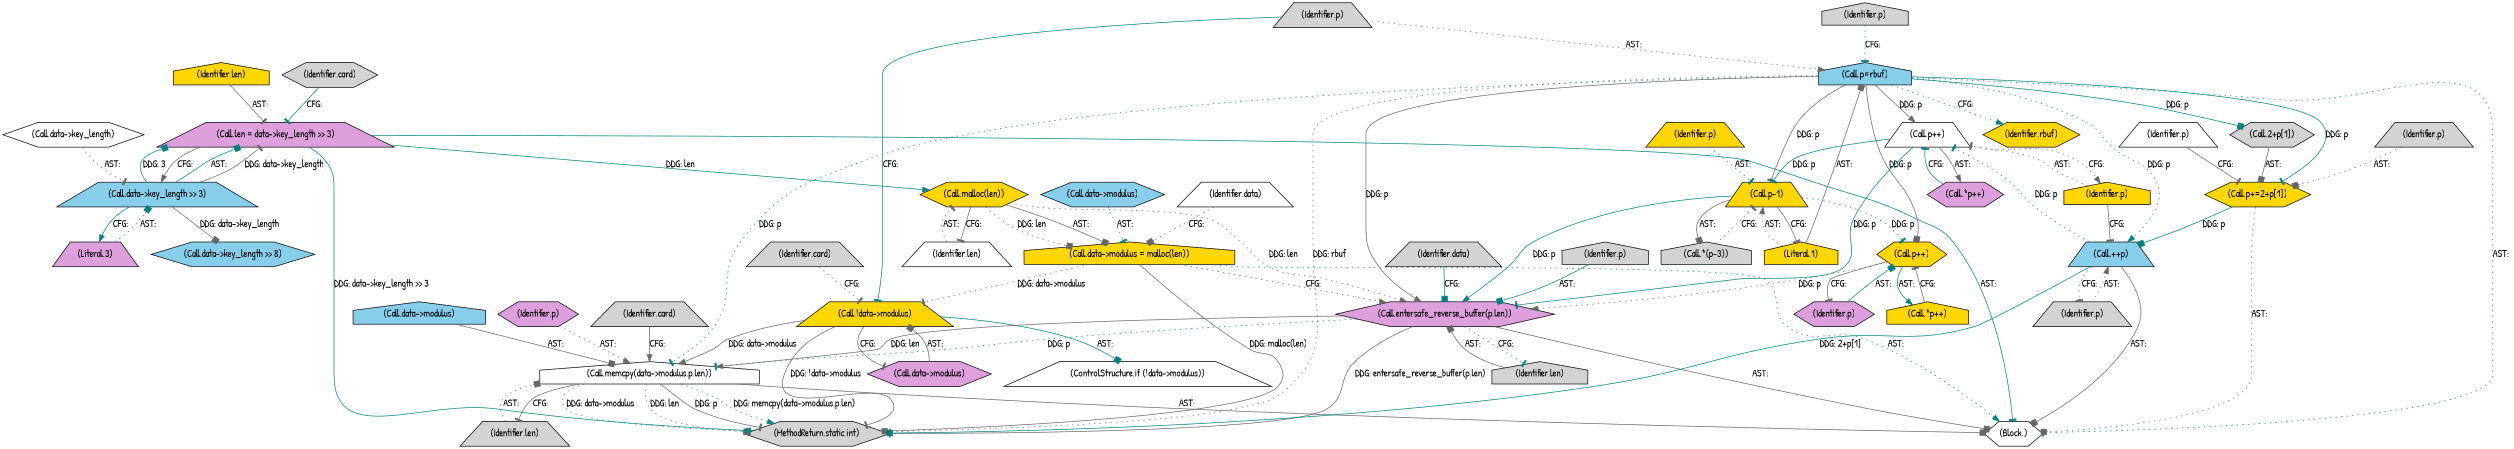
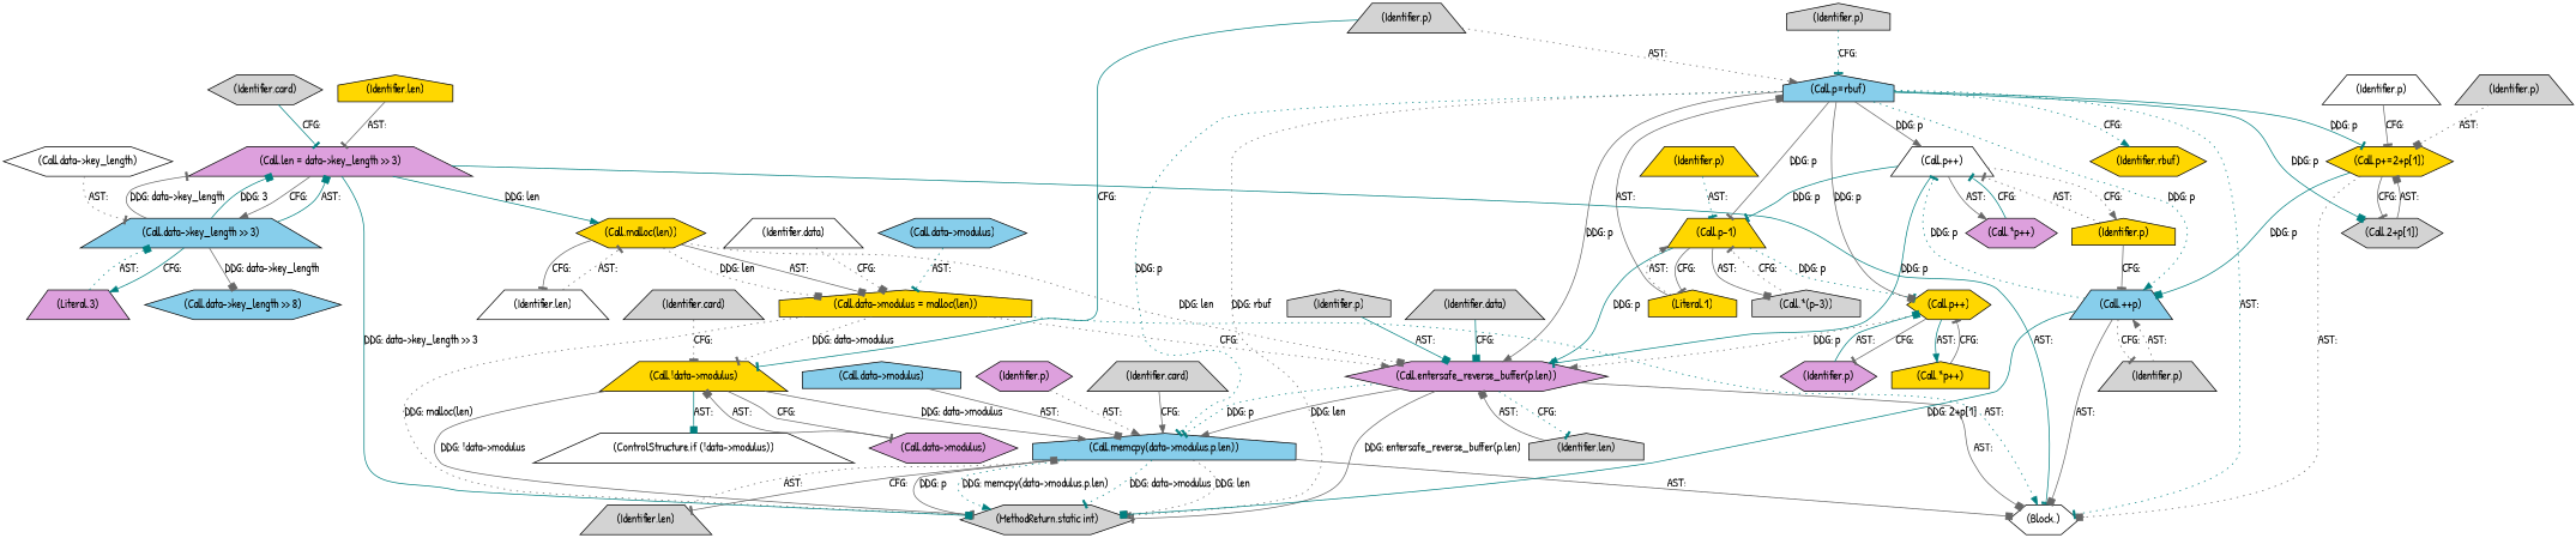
  digraph {
    fontname="Patrick Hand"
    node [fillcolor=lightgrey fontname="Patrick Hand" shape=trapezium style=filled]
    edge [arrowhead=tee color=gray40 fontname="Patrick Hand" style=solid]
-   n1 [fillcolor=white label="(Call,memcpy(data->modulus,p,len))" shape=house]
+   n1 [fillcolor=skyblue label="(Call,memcpy(data->modulus,p,len))" shape=house]
    n2 [fillcolor=white label="(Block,)" shape=hexagon]
    n3 [label="(MethodReturn,static int)" shape=hexagon]
    n4 [label="(Identifier,len)"]
    n5 [fillcolor=gold label="(Call,!data->modulus)"]
    n6 [fillcolor=white label="(ControlStructure,if (!data->modulus))"]
    n7 [fillcolor=plum label="(Call,data->modulus)" shape=hexagon]
    n8 [fillcolor=gold label="(Call,data->modulus = malloc(len))" shape=house]
    n9 [fillcolor=plum label="(Call,entersafe_reverse_buffer(p,len))" shape=hexagon]
    n10 [fillcolor=gold label="(Call,malloc(len))" shape=hexagon]
    n11 [fillcolor=white label="(Identifier,len)"]
    n12 [label="(Identifier,len)" shape=house]
    n13 [fillcolor=plum label="(Call,len = data->key_length >> 3)"]
    n14 [fillcolor=skyblue label="(Call,data->key_length >> 3)"]
    n15 [fillcolor=plum label="(Literal,3)"]
    n16 [fillcolor=skyblue label="(Call,data->key_length >> 8)" shape=hexagon]
    n17 [fillcolor=gold label="(Call,p-1)"]
    n18 [fillcolor=gold label="(Call,p++)" shape=hexagon]
    n19 [fillcolor=gold label="(Literal,1)" shape=house]
    n20 [label="(Call,*(p-3))" shape=house]
    n21 [fillcolor=plum label="(Identifier,p)" shape=hexagon]
    n22 [fillcolor=gold label="(Call,*p++)" shape=house]
    n23 [fillcolor=skyblue label="(Call,p=rbuf)" shape=house]
    n24 [fillcolor=white label="(Call,p++)"]
    n25 [fillcolor=gold label="(Identifier,p)" shape=house]
    n26 [fillcolor=plum label="(Call,*p++)" shape=hexagon]
    n27 [fillcolor=skyblue label="(Call,++p)"]
    n28 [label="(Identifier,p)"]
    n29 [fillcolor=gold label="(Call,p+=2+p[1])" shape=hexagon]
    n30 [label="(Call,2+p[1])" shape=hexagon]
    n31 [fillcolor=gold label="(Identifier,rbuf)" shape=hexagon]
    n32 [fillcolor=skyblue label="(Call,data->modulus)" shape=hexagon]
    n33 [label="(Identifier,p)"]
    n34 [fillcolor=white label="(Identifier,p)"]
    n35 [label="(Identifier,data)"]
    n36 [label="(Identifier,p)" shape=house]
    n37 [label="(Identifier,card)"]
    n38 [label="(Identifier,card)"]
    n39 [label="(Identifier,card)" shape=hexagon]
    n40 [fillcolor=gold label="(Identifier,p)"]
    n41 [fillcolor=skyblue label="(Call,data->modulus)" shape=house]
    n42 [fillcolor=gold label="(Identifier,len)" shape=house]
    n43 [label="(Identifier,p)" shape=house]
    n44 [fillcolor=white label="(Call,data->key_length)" shape=hexagon]
    n45 [fillcolor=white label="(Identifier,data)"]
    n46 [fillcolor=plum label="(Identifier,p)" shape=hexagon]
    n47 [label="(Identifier,p)"]
    n1 -> n2 [arrowhead=box label="AST: "]
    n1 -> n3 [color=teal label="DDG: data->modulus" style=dotted]
    n1 -> n3 [arrowhead=box label="DDG: len" style=dotted]
    n1 -> n3 [label="DDG: p"]
    n1 -> n3 [arrowhead=normal color=teal label="DDG: memcpy(data->modulus,p,len)" style=dotted]
    n1 -> n4 [label="CFG: "]
    n4 -> n1 [arrowhead=box label="AST: " style=dotted]
    n5 -> n1 [arrowhead=normal label="DDG: data->modulus"]
    n5 -> n3 [label="DDG: !data->modulus"]
    n5 -> n6 [arrowhead=box color=teal label="AST: "]
    n5 -> n7 [label="CFG: "]
    n7 -> n5 [arrowhead=box label="AST: "]
    n8 -> n2 [arrowhead=normal color=teal label="AST: " style=dotted]
-   n8 -> n3 [arrowhead=box label="DDG: malloc(len)"]
+   n8 -> n3 [arrowhead=box label="DDG: malloc(len)" style=dotted]
    n8 -> n5 [label="DDG: data->modulus" style=dotted]
    n8 -> n9 [arrowhead=normal label="CFG: " style=dotted]
    n9 -> n1 [color=teal label="DDG: p" style=dotted]
    n9 -> n1 [arrowhead=normal label="DDG: len"]
    n9 -> n2 [arrowhead=box label="AST: "]
    n9 -> n3 [label="DDG: entersafe_reverse_buffer(p,len)"]
    n9 -> n12 [color=teal label="CFG: " style=dotted]
    n10 -> n8 [arrowhead=box label="AST: "]
    n10 -> n8 [arrowhead=box label="DDG: len" style=dotted]
-   n10 -> n9 [arrowhead=normal label="DDG: len" style=dotted]
+   n10 -> n9 [arrowhead=box label="DDG: len" style=dotted]
    n10 -> n11 [label="CFG: "]
    n11 -> n10 [label="AST: " style=dotted]
    n12 -> n9 [arrowhead=box label="AST: "]
    n13 -> n2 [color=teal label="AST: "]
-   n13 -> n3 [arrowhead=normal color=teal label="DDG: data->key_length >> 3"]
+   n13 -> n3 [arrowhead=box color=teal label="DDG: data->key_length >> 3"]
    n13 -> n10 [arrowhead=normal color=teal label="DDG: len"]
    n13 -> n14 [arrowhead=normal label="CFG: "]
    n14 -> n13 [arrowhead=box color=teal label="AST: "]
    n14 -> n13 [label="DDG: data->key_length"]
    n14 -> n13 [arrowhead=box color=teal label="DDG: 3"]
    n14 -> n15 [arrowhead=normal color=teal label="CFG: "]
    n14 -> n16 [arrowhead=box label="DDG: data->key_length"]
    n15 -> n14 [arrowhead=box color=teal label="AST: " style=dotted]
    n17 -> n9 [arrowhead=normal color=teal label="DDG: p"]
    n17 -> n18 [color=teal label="DDG: p" style=dotted]
    n17 -> n19 [label="CFG: "]
    n17 -> n20 [arrowhead=box label="AST: "]
    n18 -> n9 [arrowhead=normal label="DDG: p" style=dotted]
    n18 -> n21 [label="CFG: "]
    n18 -> n22 [arrowhead=normal color=teal label="AST: "]
    n19 -> n17 [arrowhead=normal label="AST: " style=dotted]
    n19 -> n23 [arrowhead=box label="AST: "]
    n20 -> n17 [label="CFG: " style=dotted]
    n21 -> n18 [arrowhead=box color=teal label="AST: "]
    n22 -> n18 [label="CFG: "]
    n23 -> n1 [color=teal label="DDG: p" style=dotted]
    n23 -> n2 [color=teal label="AST: " style=dotted]
    n23 -> n3 [arrowhead=normal label="DDG: rbuf" style=dotted]
    n23 -> n9 [arrowhead=normal label="DDG: p"]
    n23 -> n17 [label="DDG: p"]
    n23 -> n18 [arrowhead=box label="DDG: p"]
    n23 -> n24 [arrowhead=normal label="DDG: p"]
    n23 -> n27 [arrowhead=normal color=teal label="DDG: p" style=dotted]
    n23 -> n29 [color=teal label="DDG: p"]
    n23 -> n30 [arrowhead=box color=teal label="DDG: p"]
    n23 -> n31 [arrowhead=normal color=teal label="CFG: " style=dotted]
    n24 -> n9 [color=teal label="DDG: p"]
    n24 -> n17 [color=teal label="DDG: p"]
    n24 -> n25 [arrowhead=normal label="CFG: " style=dotted]
    n24 -> n26 [arrowhead=normal label="AST: "]
    n25 -> n24 [label="AST: " style=dotted]
    n25 -> n27 [label="CFG: "]
    n26 -> n24 [color=teal label="CFG: "]
    n27 -> n2 [arrowhead=box label="AST: "]
    n27 -> n3 [arrowhead=box color=teal label="DDG: 2+p[1]"]
    n27 -> n24 [color=teal label="DDG: p" style=dotted]
    n27 -> n28 [label="CFG: " style=dotted]
    n28 -> n27 [arrowhead=normal label="AST: " style=dotted]
    n29 -> n2 [arrowhead=box label="AST: " style=dotted]
    n29 -> n27 [arrowhead=box color=teal label="DDG: p"]
+   n29 -> n30 [label="CFG: "]
    n30 -> n29 [arrowhead=box label="AST: "]
    n32 -> n8 [color=teal label="AST: " style=dotted]
    n33 -> n5 [color=teal label="CFG: "]
    n33 -> n23 [arrowhead=normal label="AST: " style=dotted]
    n34 -> n29 [label="CFG: "]
    n35 -> n9 [arrowhead=box color=teal label="CFG: "]
    n36 -> n23 [color=teal label="CFG: " style=dotted]
    n37 -> n1 [arrowhead=normal label="CFG: "]
    n38 -> n5 [label="CFG: " style=dotted]
    n39 -> n13 [color=teal label="CFG: "]
    n40 -> n17 [color=teal label="AST: " style=dotted]
    n41 -> n1 [arrowhead=box label="AST: "]
    n42 -> n13 [label="AST: "]
    n43 -> n9 [arrowhead=box color=teal label="AST: "]
    n44 -> n14 [label="AST: " style=dotted]
    n45 -> n8 [arrowhead=box label="CFG: " style=dotted]
    n46 -> n1 [arrowhead=normal label="AST: " style=dotted]
    n47 -> n29 [arrowhead=box label="AST: " style=dotted]
  }
